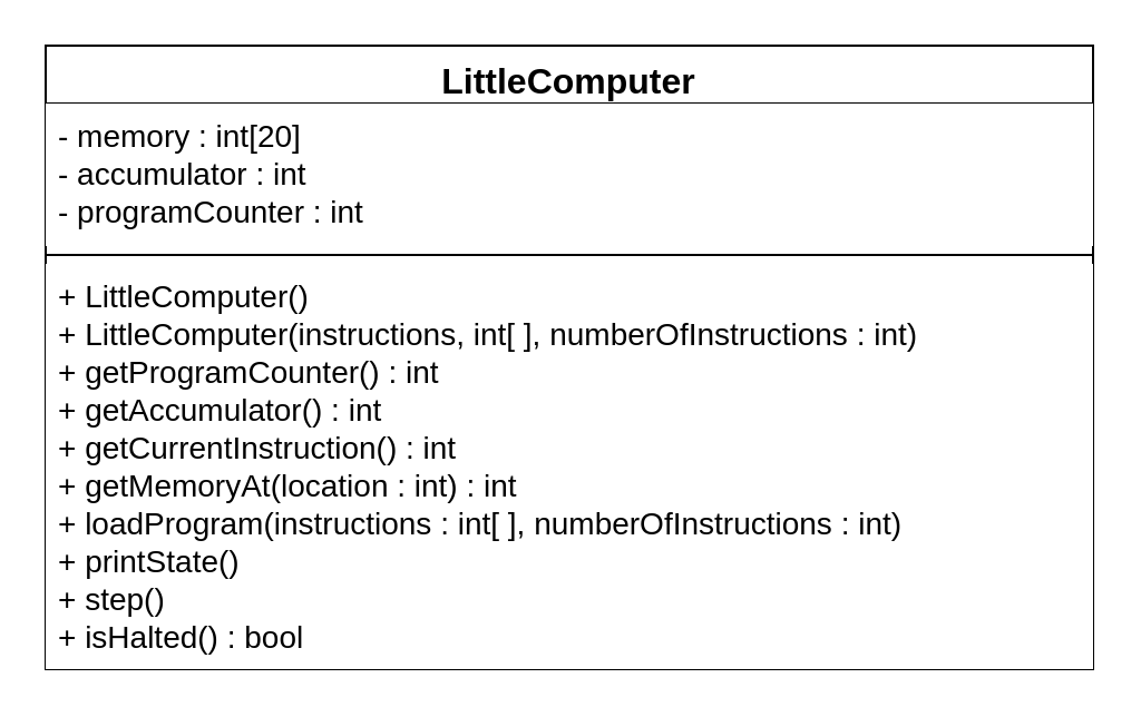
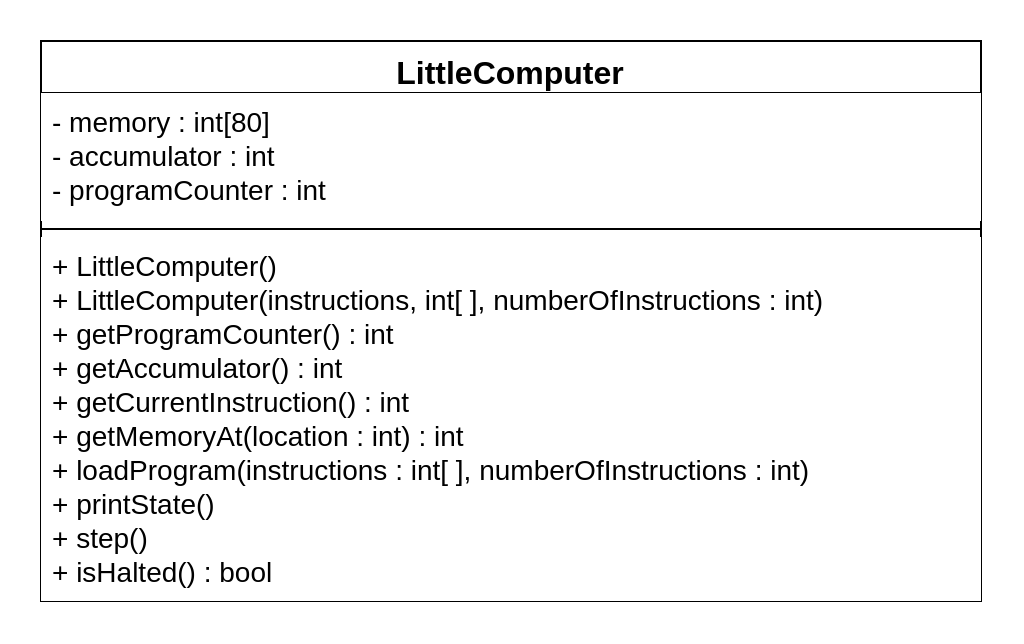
  <mxCell id="0" />
  <mxCell id="1" parent="0" />
  <mxCell id="2" value="LittleComputer" style="swimlane;fontStyle=1;align=center;verticalAlign=top;childLayout=stackLayout;horizontal=1;startSize=26;horizontalStack=0;resizeParent=1;resizeParentMax=0;resizeLast=0;collapsible=1;marginBottom=0;fontSize=16;" parent="1" vertex="1"><mxGeometry x="20" y="20" width="470" height="280" as="geometry" /></mxCell>
- <mxCell id="3" value="- memory : int[20]&#10;- accumulator : int&#10;- programCounter : int" style="text;align=left;verticalAlign=top;spacingLeft=4;spacingRight=4;overflow=hidden;rotatable=0;points=[[0,0.5],[1,0.5]];portConstraint=eastwest;fontSize=14;fillColor=#ffffff;" parent="2" vertex="1"><mxGeometry y="26" width="470" height="64" as="geometry" /></mxCell>
+ <mxCell id="3" value="- memory : int[80]&#10;- accumulator : int&#10;- programCounter : int" style="text;align=left;verticalAlign=top;spacingLeft=4;spacingRight=4;overflow=hidden;rotatable=0;points=[[0,0.5],[1,0.5]];portConstraint=eastwest;fontSize=14;fillColor=#ffffff;" parent="2" vertex="1"><mxGeometry y="26" width="470" height="64" as="geometry" /></mxCell>
  <mxCell id="4" value="" style="line;strokeWidth=1;fillColor=#ffffff;align=left;verticalAlign=middle;spacingTop=-1;spacingLeft=3;spacingRight=3;rotatable=0;labelPosition=right;points=[];portConstraint=eastwest;" parent="2" vertex="1"><mxGeometry y="90" width="470" height="8" as="geometry" /></mxCell>
  <mxCell id="5" value="+ LittleComputer()&#10;+ LittleComputer(instructions, int[ ], numberOfInstructions : int)&#10;+ getProgramCounter() : int&#10;+ getAccumulator() : int&#10;+ getCurrentInstruction() : int&#10;+ getMemoryAt(location : int) : int&#10;+ loadProgram(instructions : int[ ], numberOfInstructions : int)&#10;+ printState()&#10;+ step()&#10;+ isHalted() : bool" style="text;align=left;verticalAlign=top;spacingLeft=4;spacingRight=4;overflow=hidden;rotatable=0;points=[[0,0.5],[1,0.5]];portConstraint=eastwest;fontSize=14;fillColor=#ffffff;" parent="2" vertex="1"><mxGeometry y="98" width="470" height="182" as="geometry" /></mxCell>
